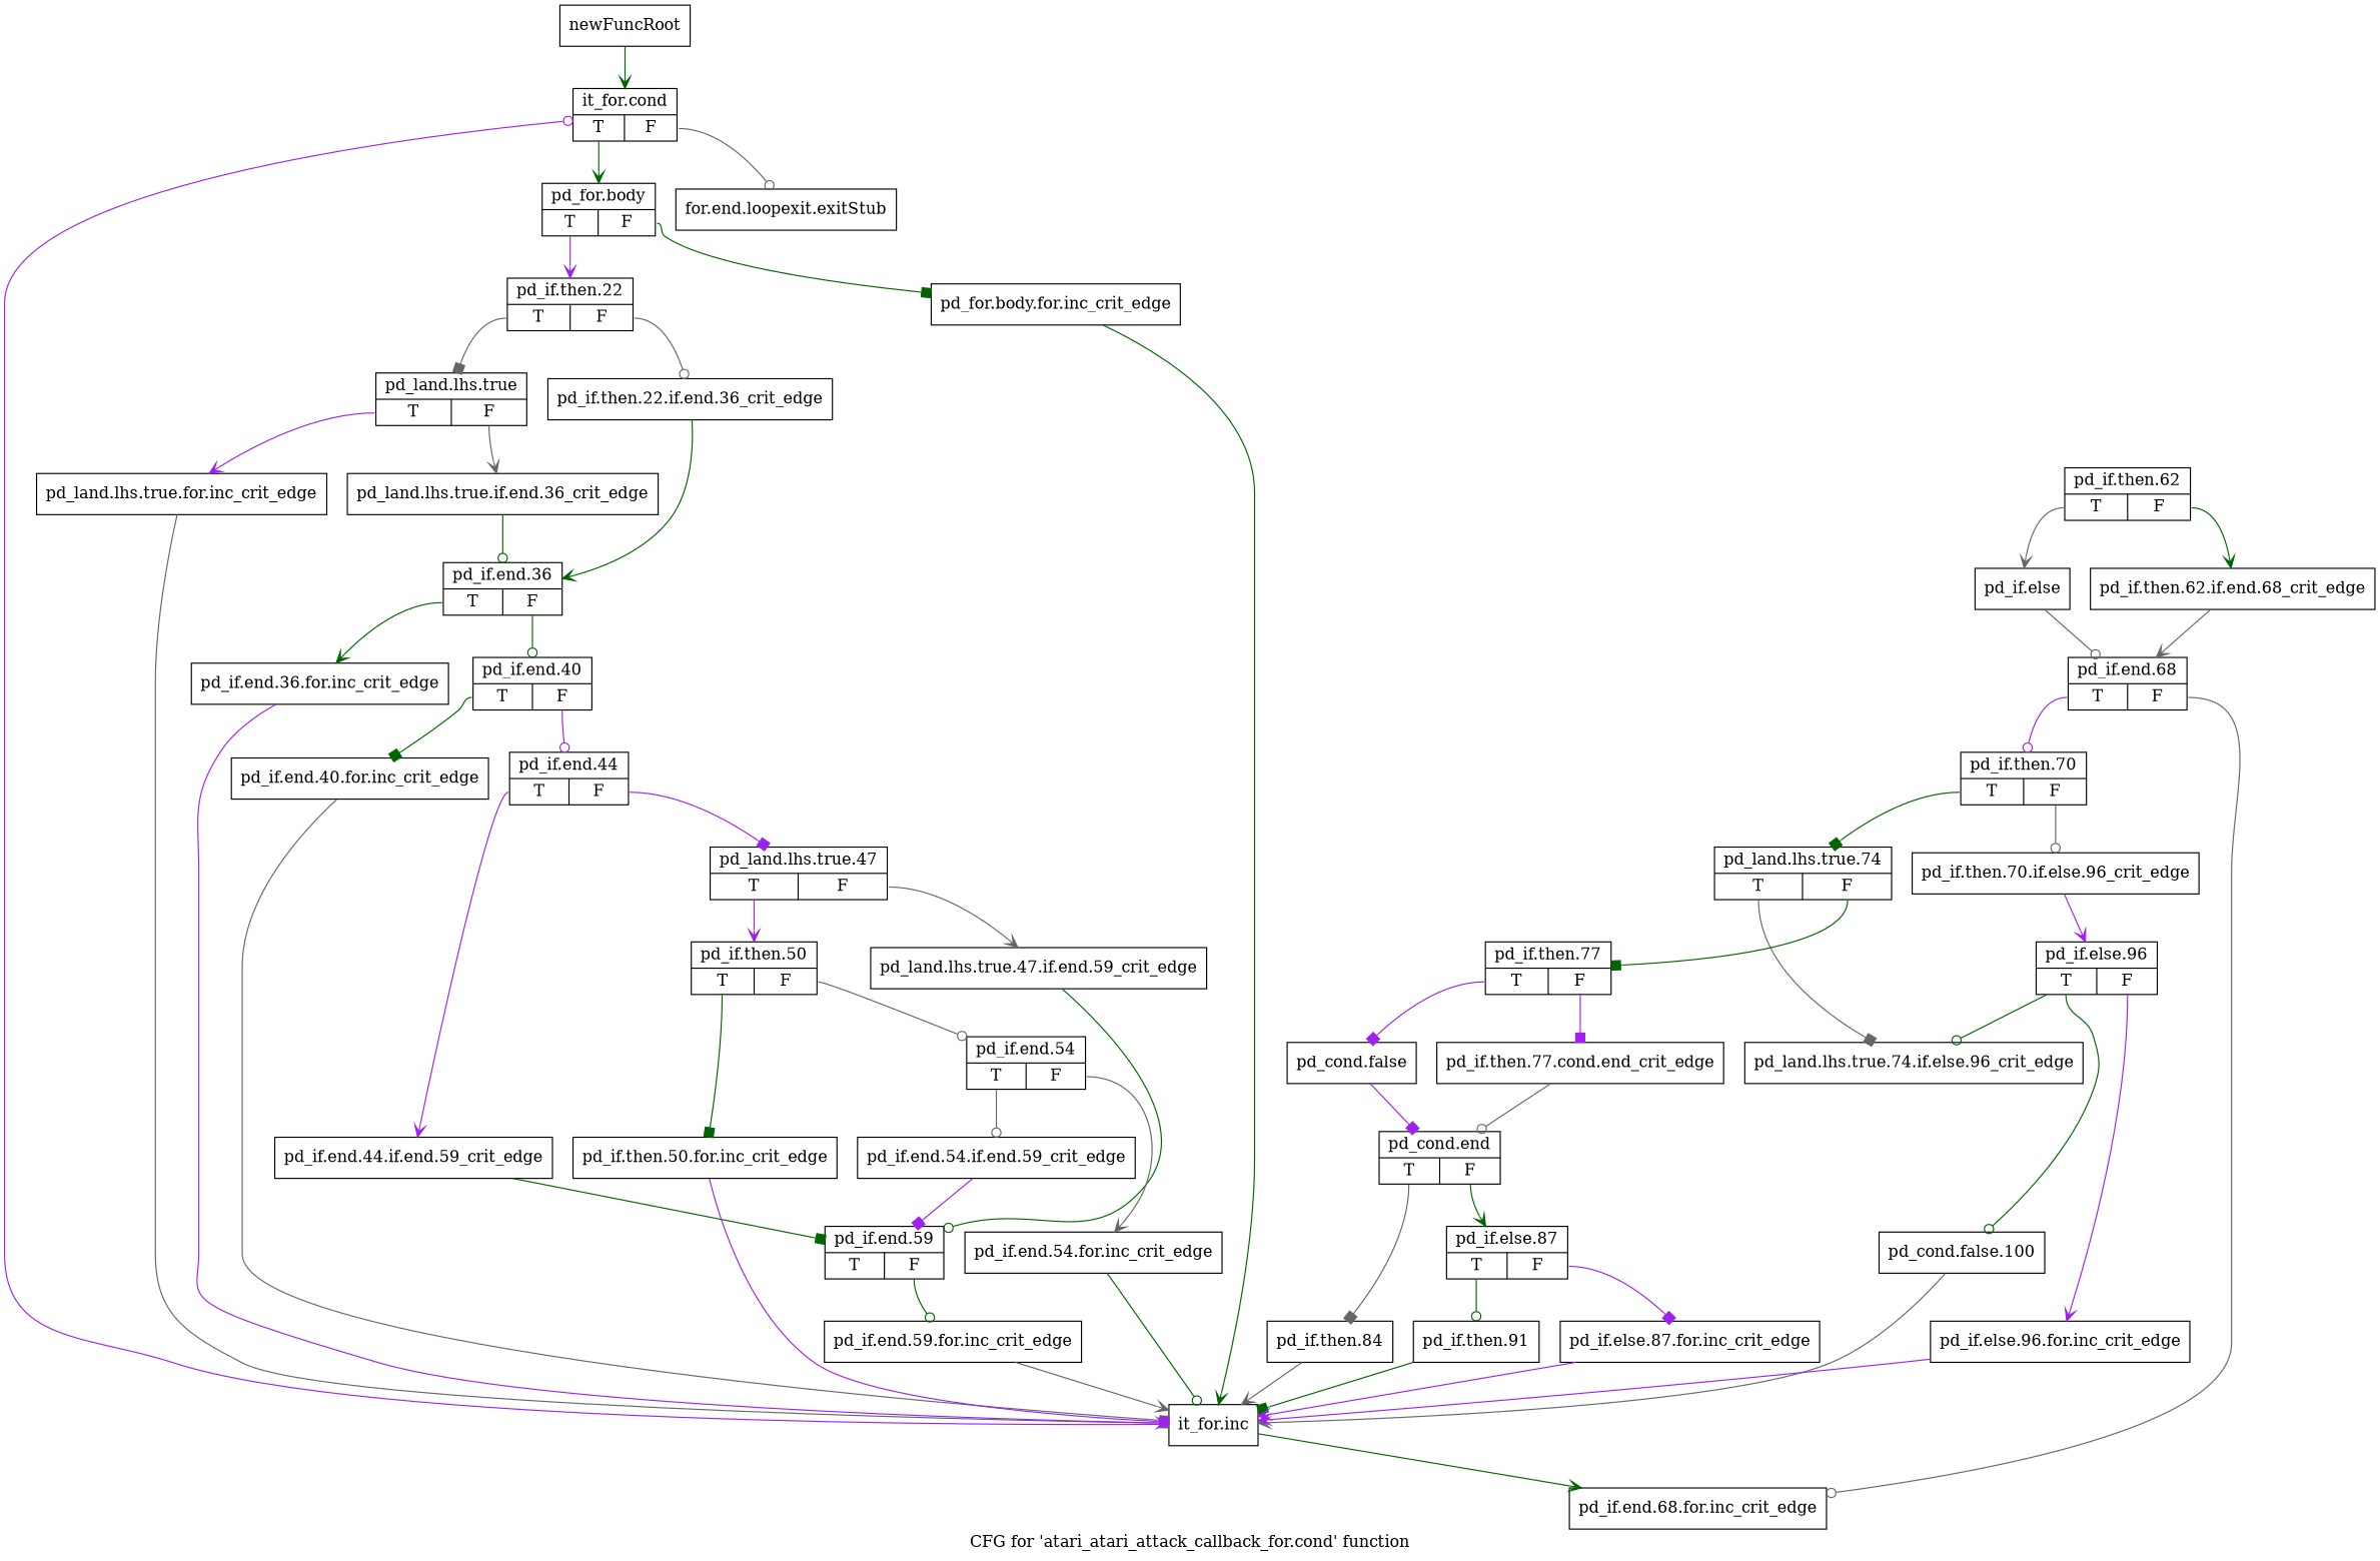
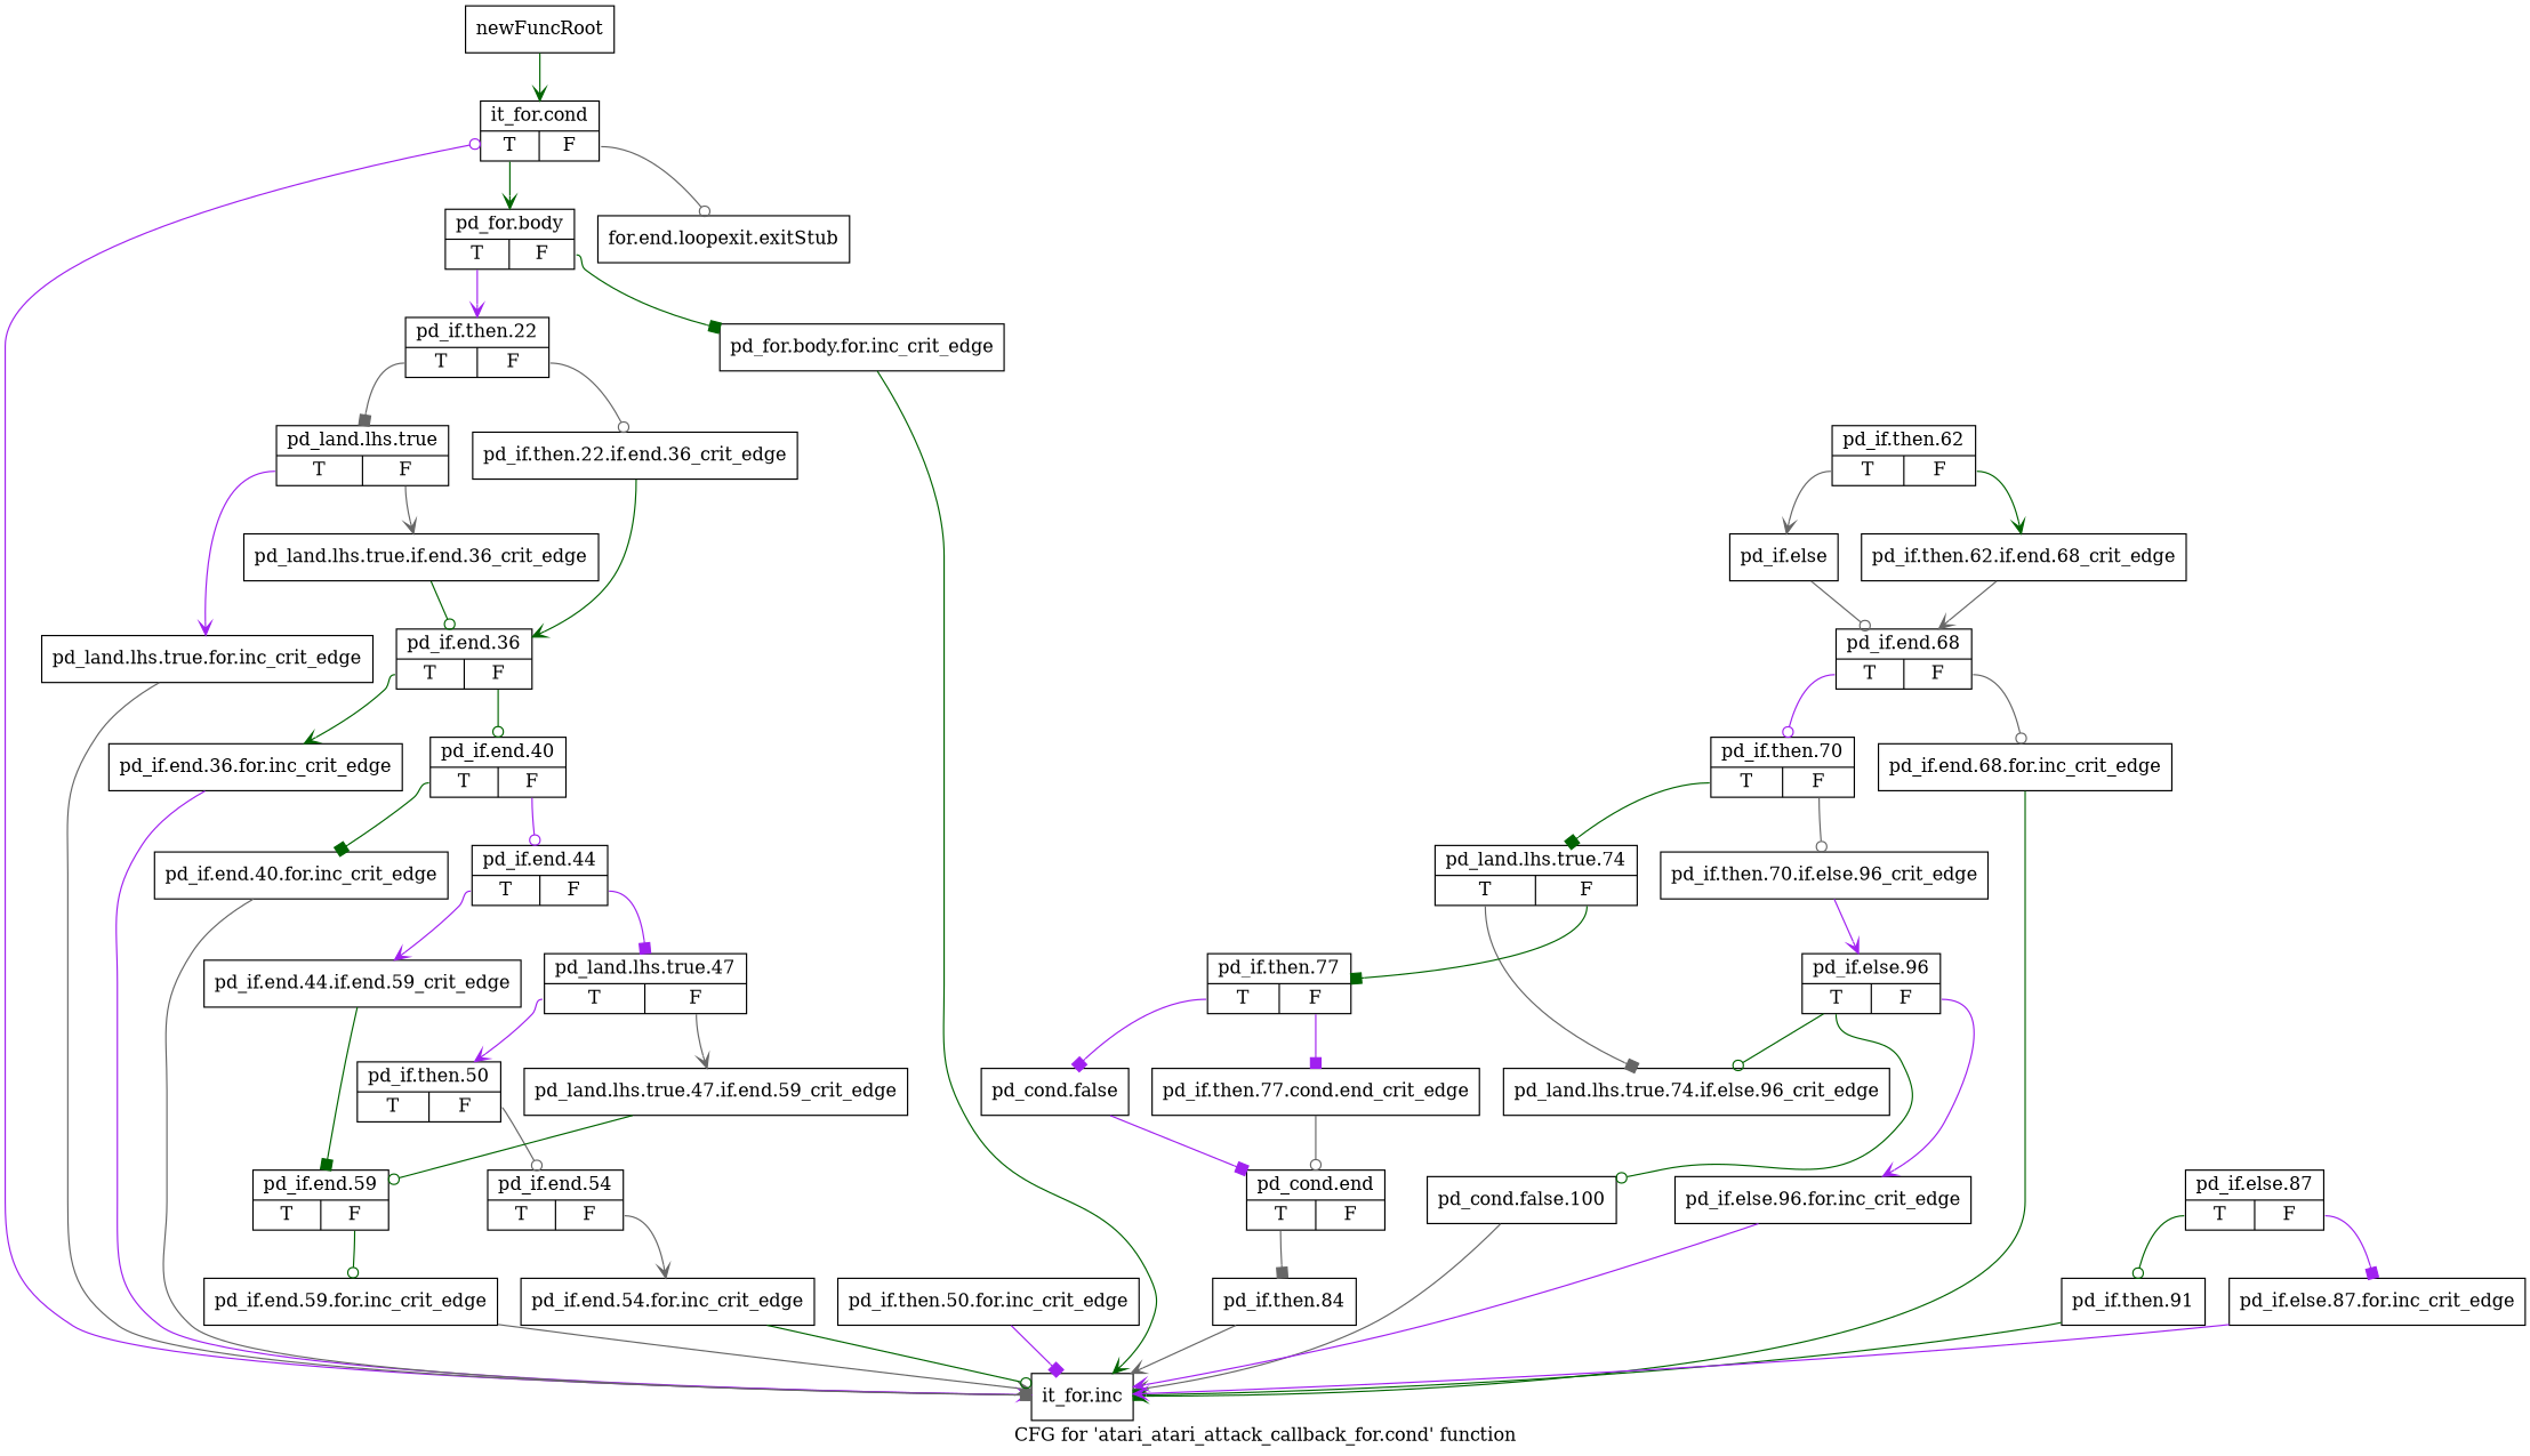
  digraph {
    label="CFG for 'atari_atari_attack_callback_for.cond' function"
    node [shape=record]
    edge [arrowhead=vee color=darkgreen]
    n1 [label="{newFuncRoot}"]
    n2 [label="{it_for.cond|{<s0>T|<s1>F}}"]
    n3 [label="{for.end.loopexit.exitStub}"]
    n4 [label="{pd_for.body|{<s0>T|<s1>F}}"]
    n5 [label="{pd_if.then.22|{<s0>T|<s1>F}}"]
    n6 [label="{pd_for.body.for.inc_crit_edge}"]
    n7 [label="{pd_land.lhs.true|{<s0>T|<s1>F}}"]
    n8 [label="{pd_if.then.22.if.end.36_crit_edge}"]
    n9 [label="{it_for.inc}"]
    n10 [label="{pd_land.lhs.true.for.inc_crit_edge}"]
    n11 [label="{pd_land.lhs.true.if.end.36_crit_edge}"]
    n12 [label="{pd_if.end.36|{<s0>T|<s1>F}}"]
    n13 [label="{pd_if.end.36.for.inc_crit_edge}"]
    n14 [label="{pd_if.end.40|{<s0>T|<s1>F}}"]
    n15 [label="{pd_if.end.40.for.inc_crit_edge}"]
    n16 [label="{pd_if.end.44|{<s0>T|<s1>F}}"]
    n17 [label="{pd_if.end.44.if.end.59_crit_edge}"]
    n18 [label="{pd_land.lhs.true.47|{<s0>T|<s1>F}}"]
    n19 [label="{pd_if.end.59|{<s0>T|<s1>F}}"]
    n20 [label="{pd_if.then.50|{<s0>T|<s1>F}}"]
    n21 [label="{pd_land.lhs.true.47.if.end.59_crit_edge}"]
    n22 [label="{pd_if.end.59.for.inc_crit_edge}"]
    n23 [label="{pd_if.then.50.for.inc_crit_edge}"]
    n24 [label="{pd_if.end.54|{<s0>T|<s1>F}}"]
-   n25 [label="{pd_if.end.54.if.end.59_crit_edge}"]
    n26 [label="{pd_if.end.54.for.inc_crit_edge}"]
    n27 [label="{pd_if.then.62|{<s0>T|<s1>F}}"]
    n28 [label="{pd_if.else}"]
    n29 [label="{pd_if.then.62.if.end.68_crit_edge}"]
    n30 [label="{pd_if.end.68|{<s0>T|<s1>F}}"]
    n31 [label="{pd_if.then.70|{<s0>T|<s1>F}}"]
    n32 [label="{pd_if.end.68.for.inc_crit_edge}"]
    n33 [label="{pd_land.lhs.true.74|{<s0>T|<s1>F}}"]
    n34 [label="{pd_if.then.70.if.else.96_crit_edge}"]
    n35 [label="{pd_land.lhs.true.74.if.else.96_crit_edge}"]
    n36 [label="{pd_if.then.77|{<s0>T|<s1>F}}"]
    n37 [label="{pd_if.else.96|{<s0>T|<s1>F}}"]
    n38 [label="{pd_cond.false}"]
    n39 [label="{pd_if.then.77.cond.end_crit_edge}"]
    n40 [label="{pd_cond.false.100}"]
    n41 [label="{pd_if.else.96.for.inc_crit_edge}"]
    n42 [label="{pd_cond.end|{<s0>T|<s1>F}}"]
    n43 [label="{pd_if.then.84}"]
    n44 [label="{pd_if.else.87|{<s0>T|<s1>F}}"]
    n45 [label="{pd_if.then.91}"]
    n46 [label="{pd_if.else.87.for.inc_crit_edge}"]
    n1 -> n2
    n2 -> n3 [arrowhead=odot color=gray40 tailport=s1]
    n2 -> n4 [tailport=s0]
    n4 -> n5 [color=purple tailport=s0]
    n4 -> n6 [arrowhead=box tailport=s1]
    n5 -> n7 [arrowhead=box color=gray40 tailport=s0]
    n5 -> n8 [arrowhead=odot color=gray40 tailport=s1]
    n6 -> n9
    n7 -> n10 [color=purple tailport=s0]
    n7 -> n11 [color=gray40 tailport=s1]
    n8 -> n12
    n9 -> n2 [arrowhead=odot color=purple]
    n10 -> n9 [arrowhead=box color=gray40]
    n11 -> n12 [arrowhead=odot]
    n12 -> n13 [tailport=s0]
    n12 -> n14 [arrowhead=odot tailport=s1]
    n13 -> n9 [color=purple]
    n14 -> n15 [arrowhead=box tailport=s0]
    n14 -> n16 [arrowhead=odot color=purple tailport=s1]
    n15 -> n9 [arrowhead=box color=gray40]
    n16 -> n17 [color=purple tailport=s0]
    n16 -> n18 [arrowhead=box color=purple tailport=s1]
    n17 -> n19 [arrowhead=box]
    n18 -> n20 [color=purple tailport=s0]
    n18 -> n21 [color=gray40 tailport=s1]
    n19 -> n22 [arrowhead=odot tailport=s1]
-   n20 -> n23 [arrowhead=box tailport=s0]
    n20 -> n24 [arrowhead=odot color=gray40 tailport=s1]
    n21 -> n19 [arrowhead=odot]
    n22 -> n9 [color=gray40]
    n23 -> n9 [arrowhead=box color=purple]
-   n24 -> n25 [arrowhead=odot color=gray40 tailport=s0]
    n24 -> n26 [color=gray40 tailport=s1]
-   n25 -> n19 [arrowhead=box color=purple]
    n26 -> n9 [arrowhead=odot]
    n27 -> n28 [color=gray40 tailport=s0]
    n27 -> n29 [tailport=s1]
    n28 -> n30 [arrowhead=odot color=gray40]
    n29 -> n30 [color=gray40]
    n30 -> n31 [arrowhead=odot color=purple tailport=s0]
    n30 -> n32 [arrowhead=odot color=gray40 tailport=s1]
    n31 -> n33 [arrowhead=box tailport=s0]
    n31 -> n34 [arrowhead=odot color=gray40 tailport=s1]
-   n9 -> n32
+   n32 -> n9
    n33 -> n35 [arrowhead=box color=gray40 tailport=s0]
    n33 -> n36 [arrowhead=box tailport=s1]
    n34 -> n37 [color=purple]
    n36 -> n38 [arrowhead=box color=purple tailport=s0]
    n36 -> n39 [arrowhead=box color=purple tailport=s1]
    n37 -> n35 [arrowhead=odot]
    n37 -> n40 [arrowhead=odot tailport=s0]
    n37 -> n41 [color=purple tailport=s1]
    n38 -> n42 [arrowhead=box color=purple]
    n39 -> n42 [arrowhead=odot color=gray40]
    n40 -> n9 [color=gray40]
    n41 -> n9 [color=purple]
    n42 -> n43 [arrowhead=box color=gray40 tailport=s0]
-   n42 -> n44 [tailport=s1]
    n43 -> n9 [color=gray40]
    n44 -> n45 [arrowhead=odot tailport=s0]
    n44 -> n46 [arrowhead=box color=purple tailport=s1]
    n45 -> n9 [arrowhead=box]
    n46 -> n9 [color=purple]
  }
